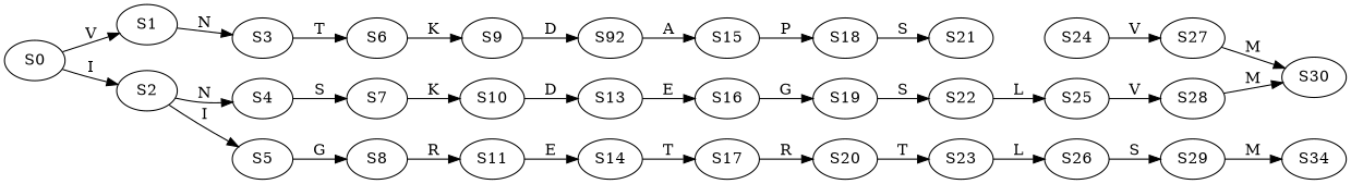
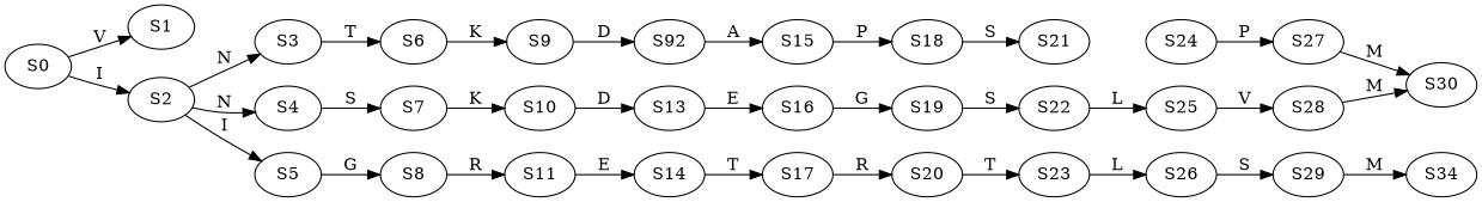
  strict digraph {
    rankdir=LR
    S0
    S1
    S2
    S3
    S4
    S5
    S6
    S7
    S8
    S9
    S10
    S11
    n13 [label=S92]
    S13
    S14
    S15
    S16
    S17
    S18
    S19
    S20
    S21
    S22
    S23
    S25
    S26
    S24
    S27
    S28
    S29
    S30
    n32 [label=S34]
    S0 -> S1 [label=V]
    S0 -> S2 [label=I]
-   S1 -> S3 [label=N]
+   S2 -> S3 [label=N]
    S2 -> S4 [label=N]
    S2 -> S5 [label=I]
    S3 -> S6 [label=T]
    S4 -> S7 [label=S]
    S5 -> S8 [label=G]
    S6 -> S9 [label=K]
    S7 -> S10 [label=K]
    S8 -> S11 [label=R]
    S9 -> n13 [label=D]
    S10 -> S13 [label=D]
    S11 -> S14 [label=E]
    n13 -> S15 [label=A]
    S13 -> S16 [label=E]
    S14 -> S17 [label=T]
    S15 -> S18 [label=P]
    S16 -> S19 [label=G]
    S17 -> S20 [label=R]
    S18 -> S21 [label=S]
    S19 -> S22 [label=S]
    S20 -> S23 [label=T]
    S22 -> S25 [label=L]
    S23 -> S26 [label=L]
    S25 -> S28 [label=V]
    S26 -> S29 [label=S]
-   S24 -> S27 [label=V]
+   S24 -> S27 [label=P]
    S27 -> S30 [label=M]
    S28 -> S30 [label=M]
    S29 -> n32 [label=M]
  }
